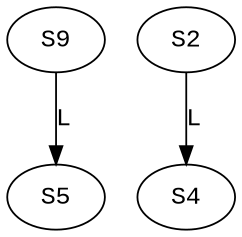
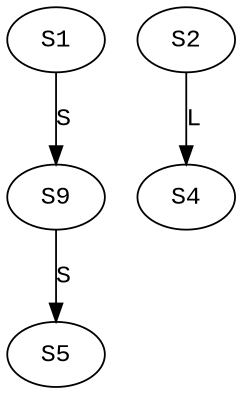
  strict digraph {
    fontname="Liberation Mono"
    node [fontname="Liberation Mono"]
    edge [fontname="Liberation Mono"]
    n1 [label=S9]
+   S1
    S2
    S4
    S5
-   n1 -> S5 [label=L]
+   n1 -> S5 [label=S]
+   S1 -> n1 [label=S]
    S2 -> S4 [label=L]
  }
